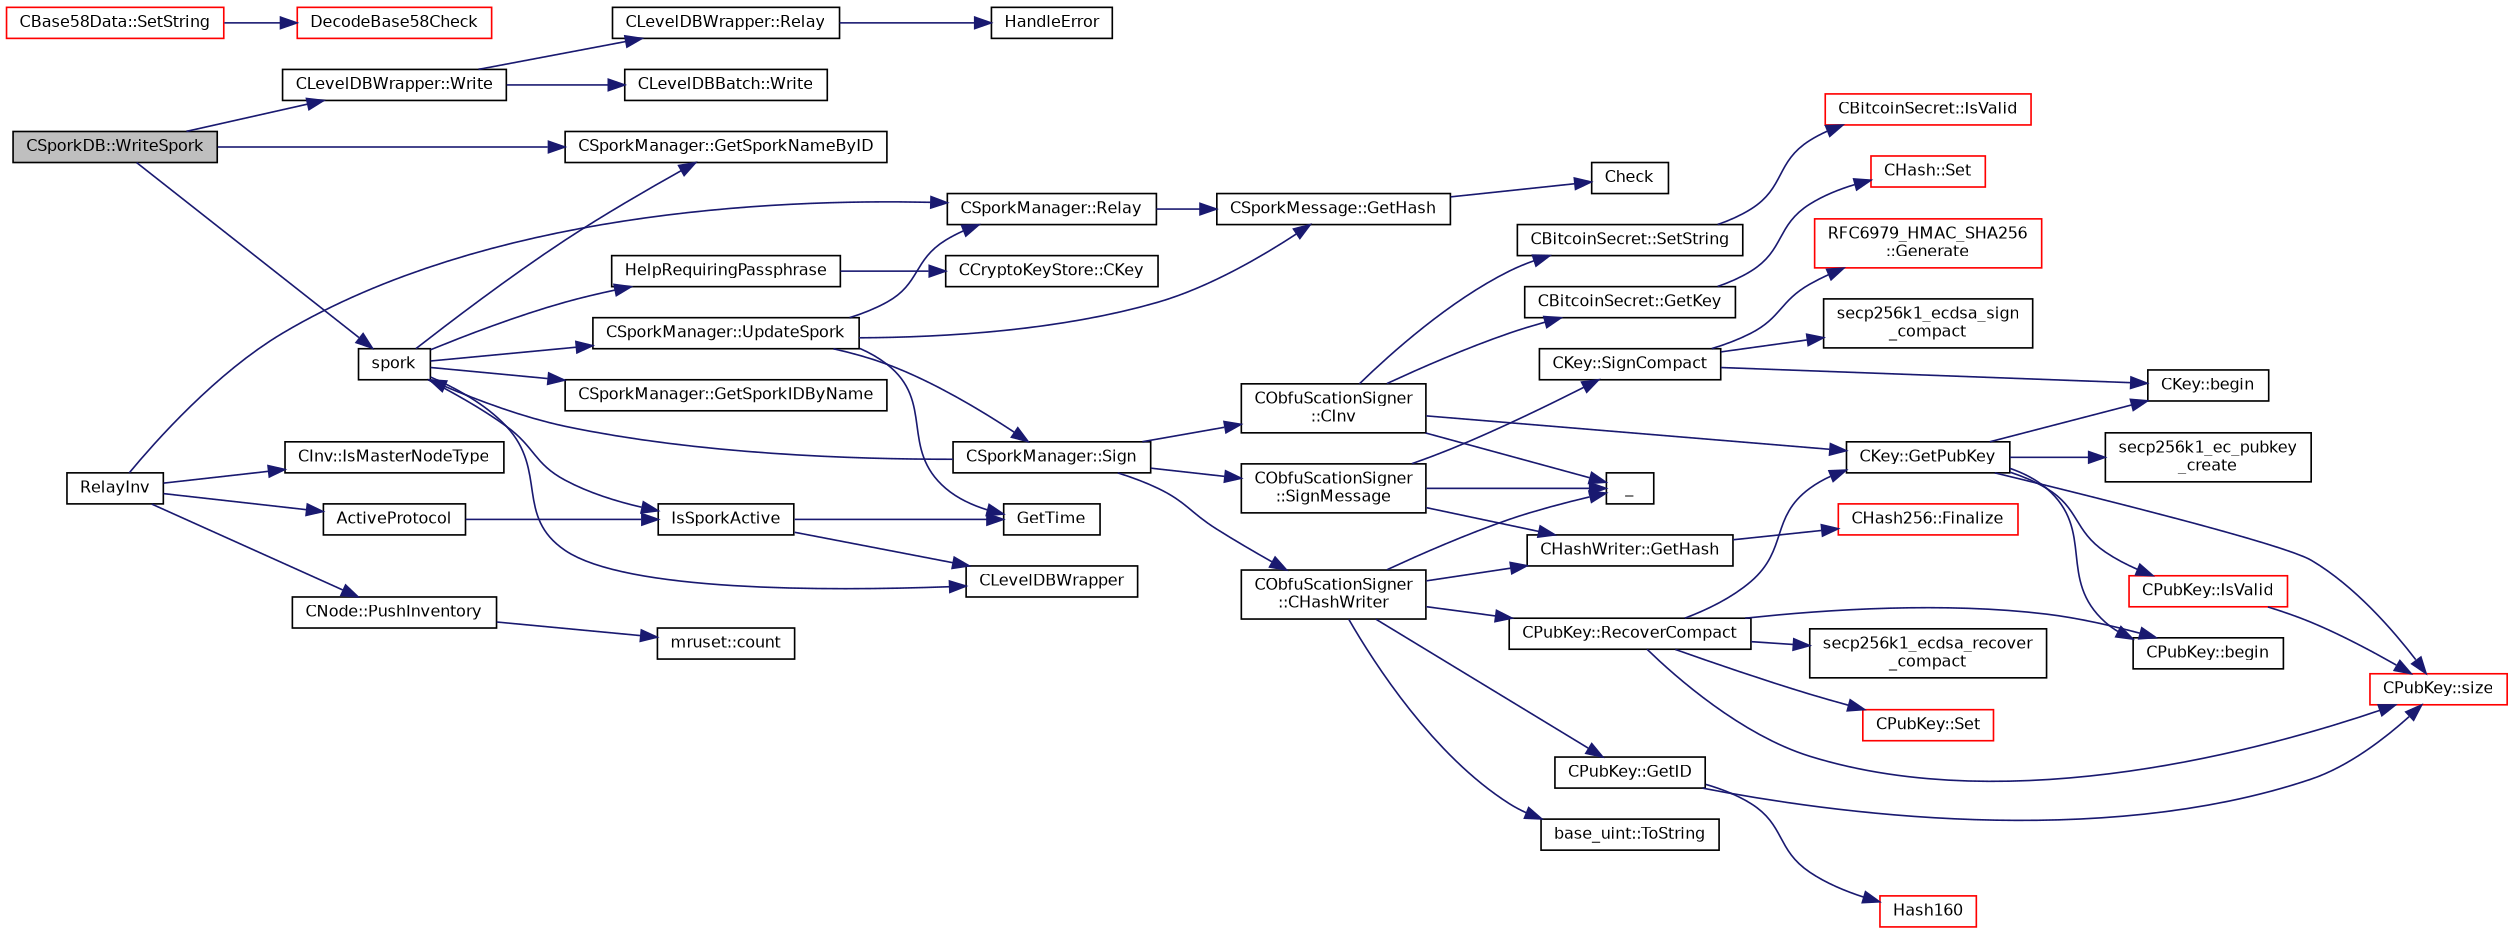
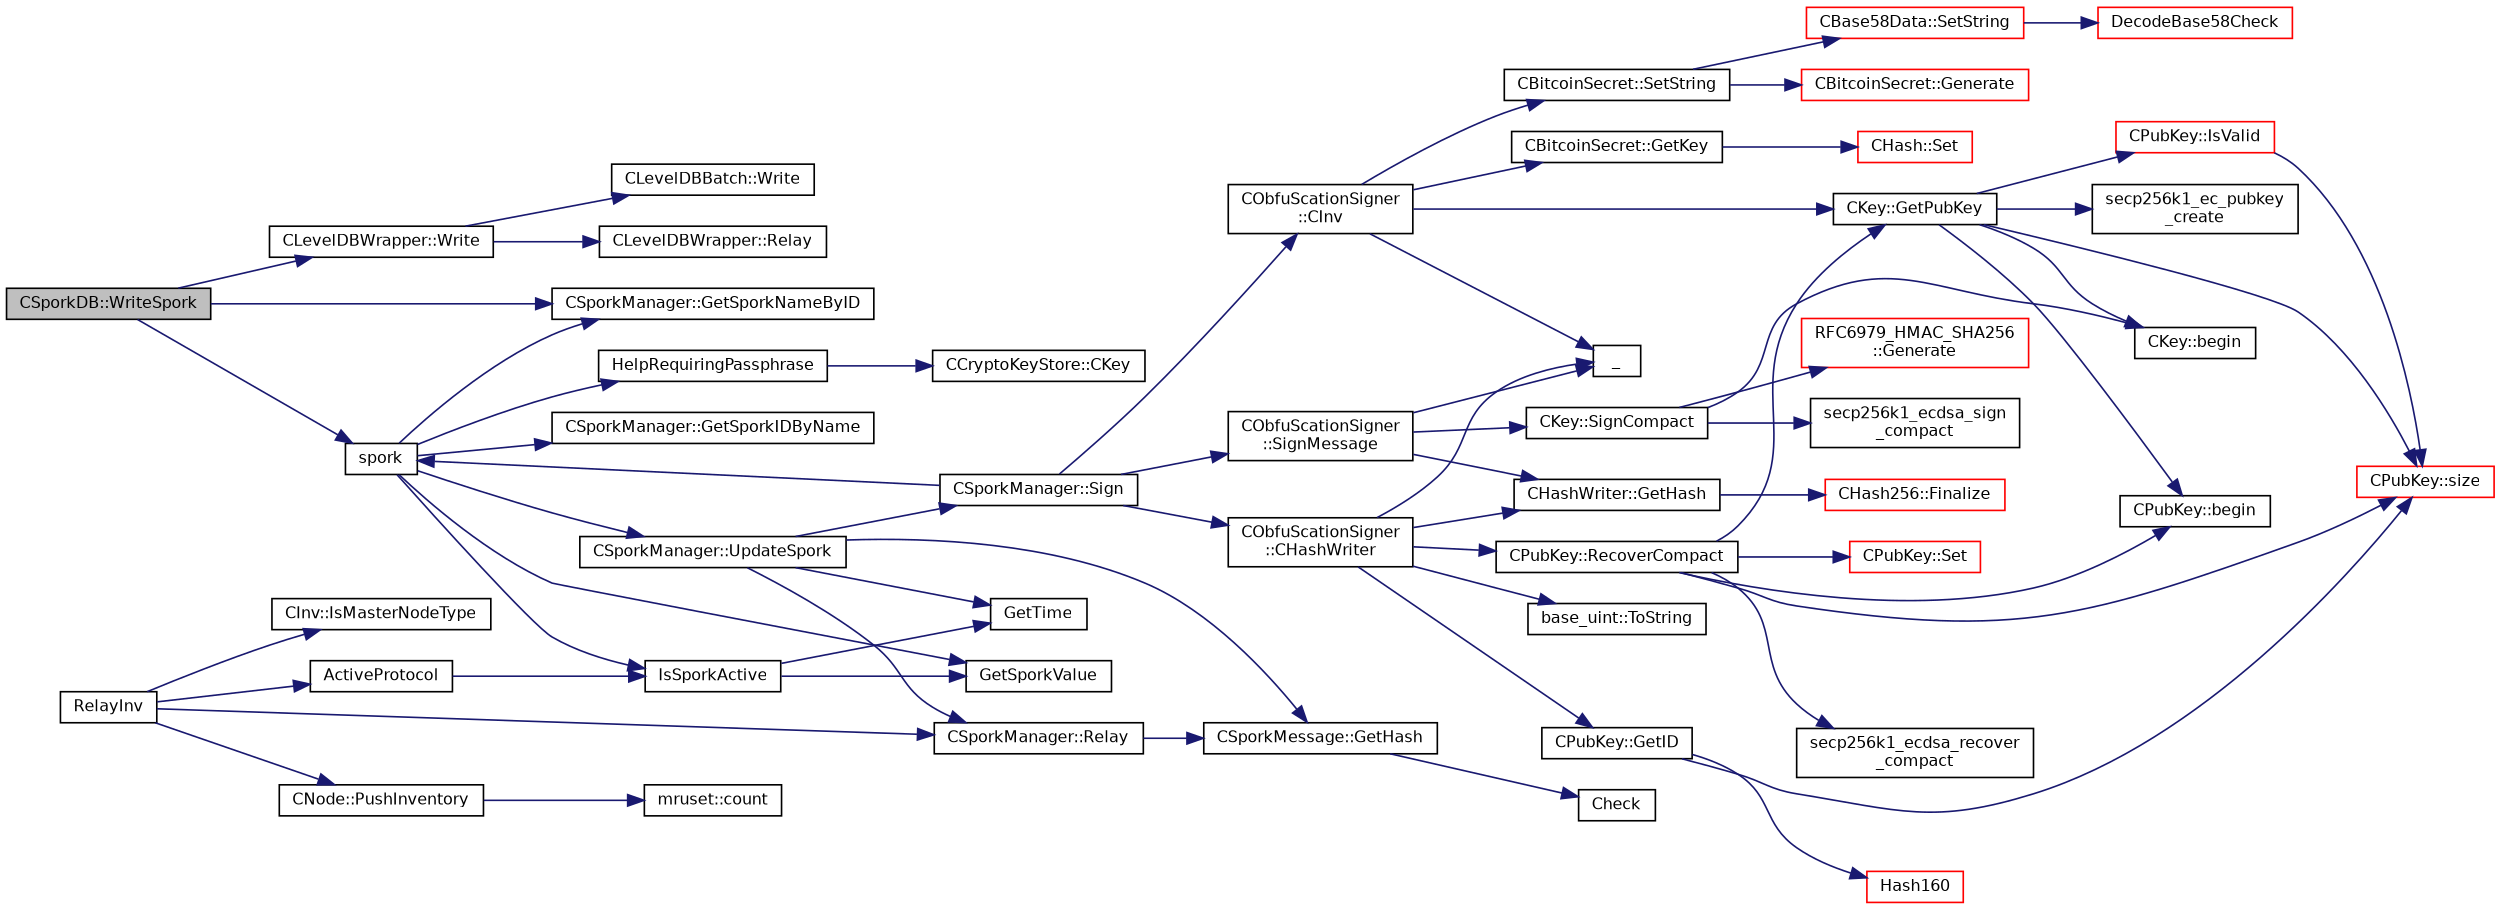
  digraph {
    fontname="DejaVu Sans"
    rankdir=LR
    node [color=black fillcolor=white fontname="DejaVu Sans" fontsize=10 shape=record style=filled]
    edge [color=midnightblue fontname="DejaVu Sans" fontsize=10 labelfontname=Helvetica labelfontsize=10 style=solid]
    n1 [fillcolor=grey75 fontcolor=black height=0.2 label="CSporkDB::WriteSpork" width=0.4]
    n2 [height=0.2 label="CSporkManager::GetSporkNameByID" width=0.4]
    n3 [height=0.2 label="CLevelDBWrapper::Write" width=0.4]
    n4 [height=0.2 label=spork width=0.4]
    n5 [height=0.2 label="CLevelDBBatch::Write" width=0.4]
    n6 [height=0.2 label="CLevelDBWrapper::Relay" width=0.4]
-   n7 [height=0.2 label=CLevelDBWrapper width=0.4]
+   n7 [height=0.2 label=GetSporkValue width=0.4]
    n8 [height=0.2 label=IsSporkActive width=0.4]
    n9 [height=0.2 label="CSporkManager::GetSporkIDByName" width=0.4]
    n10 [height=0.2 label="CSporkManager::UpdateSpork" width=0.4]
    n11 [height=0.2 label=HelpRequiringPassphrase width=0.4]
-   n12 [height=0.2 label=HandleError width=0.4]
    n13 [height=0.2 label=GetTime width=0.4]
    n14 [height=0.2 label="CSporkManager::Sign" width=0.4]
    n15 [height=0.2 label="CSporkManager::Relay" width=0.4]
    n16 [height=0.2 label="CSporkMessage::GetHash" width=0.4]
    n17 [height=0.2 label="CCryptoKeyStore::CKey" width=0.4]
    n18 [height=0.2 label="CObfuScationSigner\l::CInv" width=0.4]
    n19 [height=0.2 label="CObfuScationSigner\l::SignMessage" width=0.4]
    n20 [height=0.2 label="CObfuScationSigner\l::CHashWriter" width=0.4]
    n21 [height=0.2 label=Check width=0.4]
    n22 [height=0.2 label="CBitcoinSecret::SetString" width=0.4]
    n23 [height=0.2 label=_ width=0.4]
    n24 [height=0.2 label="CBitcoinSecret::GetKey" width=0.4]
    n25 [height=0.2 label="CKey::GetPubKey" width=0.4]
    n26 [height=0.2 label="CKey::SignCompact" width=0.4]
    n27 [height=0.2 label="CHashWriter::GetHash" width=0.4]
    n28 [height=0.2 label="CPubKey::RecoverCompact" width=0.4]
    n29 [height=0.2 label="CPubKey::GetID" width=0.4]
    n30 [height=0.2 label="base_uint::ToString" width=0.4]
    n31 [color=red height=0.2 label="CBase58Data::SetString" width=0.4]
-   n32 [color=red height=0.2 label="CBitcoinSecret::IsValid" width=0.4]
+   n32 [color=red height=0.2 label="CBitcoinSecret::Generate" width=0.4]
    n33 [color=red height=0.2 label="CHash::Set" width=0.4]
    n34 [height=0.2 label="secp256k1_ec_pubkey\l_create" width=0.4]
    n35 [height=0.2 label="CPubKey::begin" width=0.4]
    n36 [height=0.2 label="CKey::begin" width=0.4]
    n37 [color=red height=0.2 label="CPubKey::size" width=0.4]
    n38 [color=red height=0.2 label="CPubKey::IsValid" width=0.4]
    n39 [color=red height=0.2 label=DecodeBase58Check width=0.4]
    n40 [color=red height=0.2 label="RFC6979_HMAC_SHA256\l::Generate" width=0.4]
    n41 [height=0.2 label="secp256k1_ecdsa_sign\l_compact" width=0.4]
    n42 [color=red height=0.2 label="CHash256::Finalize" width=0.4]
    n43 [height=0.2 label="secp256k1_ecdsa_recover\l_compact" width=0.4]
    n44 [color=red height=0.2 label="CPubKey::Set" width=0.4]
    n45 [color=red height=0.2 label=Hash160 width=0.4]
    n46 [height=0.2 label=RelayInv width=0.4]
    n47 [height=0.2 label="CInv::IsMasterNodeType" width=0.4]
    n48 [height=0.2 label=ActiveProtocol width=0.4]
    n49 [height=0.2 label="CNode::PushInventory" width=0.4]
    n50 [height=0.2 label="mruset::count" width=0.4]
    n1 -> n2
    n1 -> n3
    n1 -> n4
    n3 -> n5
    n3 -> n6
    n4 -> n2
    n4 -> n7
    n4 -> n8
    n4 -> n9
    n4 -> n10
    n4 -> n11
-   n6 -> n12
    n8 -> n7
    n8 -> n13
    n10 -> n13
    n10 -> n14
    n10 -> n15
    n10 -> n16
    n11 -> n17
    n14 -> n4
    n14 -> n18
    n14 -> n19
    n14 -> n20
    n15 -> n16
    n16 -> n21
    n18 -> n22
    n18 -> n23
    n18 -> n24
    n18 -> n25
    n19 -> n23
    n19 -> n26
    n19 -> n27
    n20 -> n23
    n20 -> n27
    n20 -> n28
    n20 -> n29
    n20 -> n30
+   n22 -> n31
    n22 -> n32
    n24 -> n33
    n25 -> n34
    n25 -> n35
    n25 -> n36
    n25 -> n37
    n25 -> n38
    n26 -> n36
    n26 -> n40
    n26 -> n41
    n27 -> n42
    n28 -> n25
    n28 -> n35
    n28 -> n37
    n28 -> n43
    n28 -> n44
    n29 -> n37
    n29 -> n45
    n31 -> n39
    n38 -> n37
    n46 -> n15
    n46 -> n47
    n46 -> n48
    n46 -> n49
    n48 -> n8
    n49 -> n50
  }
